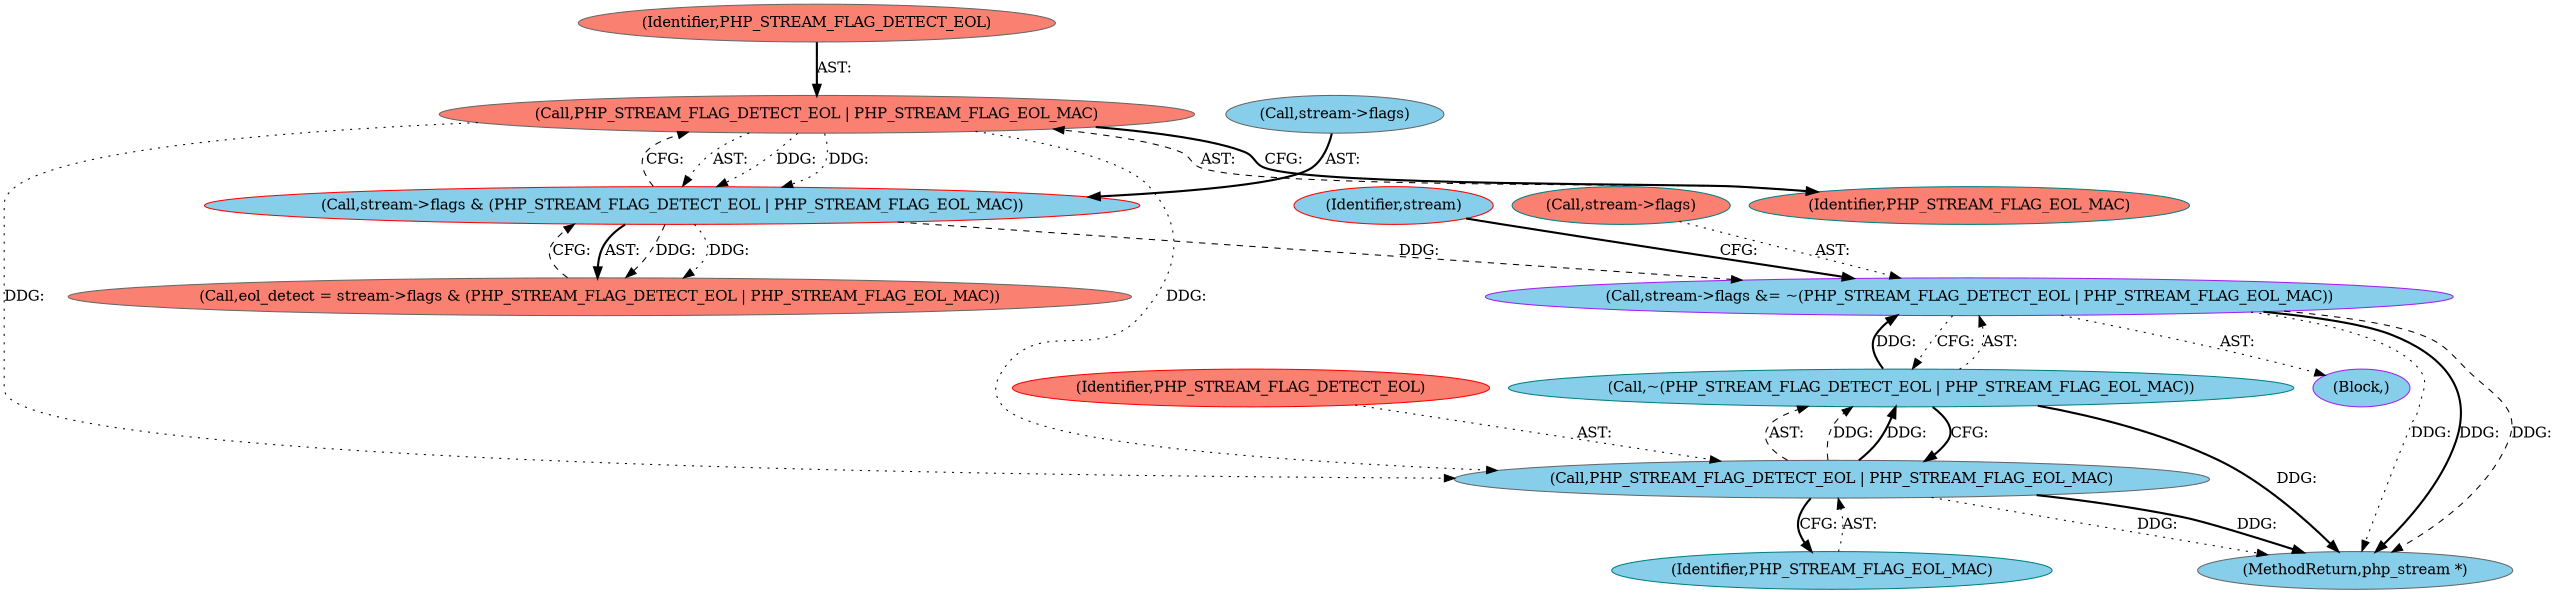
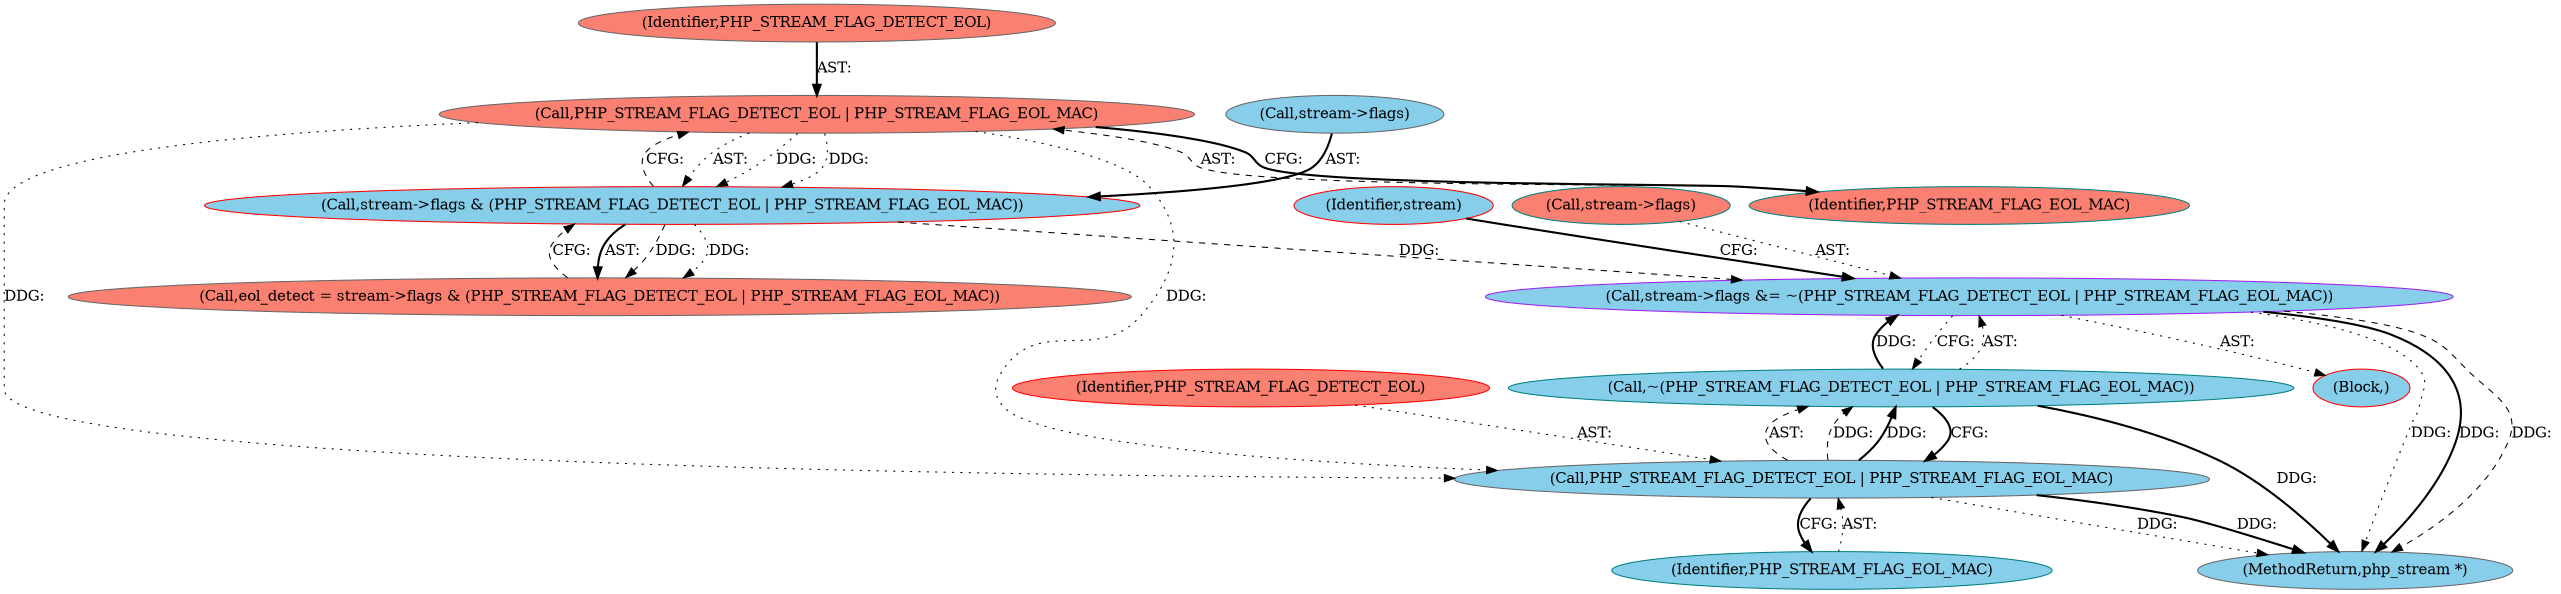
  digraph {
    node [style=filled fillcolor=skyblue color=gray40]
    edge [style=dotted]
    n1 [label="(Call,stream->flags &= ~(PHP_STREAM_FLAG_DETECT_EOL | PHP_STREAM_FLAG_EOL_MAC))" color=purple]
    n2 [label="(Call,~(PHP_STREAM_FLAG_DETECT_EOL | PHP_STREAM_FLAG_EOL_MAC))" color=teal]
    n3 [label="(MethodReturn,php_stream *)"]
-   n4 [label="(Block,)" color=purple]
+   n4 [label="(Block,)" color=red]
    n5 [label="(Call,stream->flags & (PHP_STREAM_FLAG_DETECT_EOL | PHP_STREAM_FLAG_EOL_MAC))" color=red]
    n6 [label="(Call,PHP_STREAM_FLAG_DETECT_EOL | PHP_STREAM_FLAG_EOL_MAC)" fillcolor=salmon]
    n7 [label="(Call,eol_detect = stream->flags & (PHP_STREAM_FLAG_DETECT_EOL | PHP_STREAM_FLAG_EOL_MAC))" fillcolor=salmon]
    n8 [label="(Call,PHP_STREAM_FLAG_DETECT_EOL | PHP_STREAM_FLAG_EOL_MAC)"]
    n9 [label="(Identifier,PHP_STREAM_FLAG_EOL_MAC)" fillcolor=salmon color=teal]
    n10 [label="(Identifier,PHP_STREAM_FLAG_EOL_MAC)" color=teal]
    n11 [label="(Identifier,PHP_STREAM_FLAG_DETECT_EOL)" fillcolor=salmon]
    n12 [label="(Call,stream->flags)"]
    n13 [label="(Identifier,stream)" color=red]
    n14 [label="(Call,stream->flags)" fillcolor=salmon color=teal]
    n15 [label="(Identifier,PHP_STREAM_FLAG_DETECT_EOL)" fillcolor=salmon color=red]
    n1 -> n2 [label="CFG: "]
    n1 -> n3 [label="DDG: "]
    n1 -> n3 [label="DDG: " style=bold]
    n1 -> n3 [label="DDG: " style=dashed]
    n1 -> n4 [label="AST: "]
    n2 -> n1 [label="AST: "]
    n2 -> n1 [label="DDG: " style=bold]
    n2 -> n3 [label="DDG: " style=bold]
    n2 -> n8 [label="CFG: " style=bold]
    n5 -> n1 [label="DDG: " style=dashed]
    n5 -> n6 [label="CFG: " style=dashed]
    n5 -> n7 [label="AST: " style=bold]
    n5 -> n7 [label="DDG: " style=dashed]
    n5 -> n7 [label="DDG: "]
    n6 -> n5 [label="AST: "]
    n6 -> n5 [label="DDG: "]
    n6 -> n5 [label="DDG: "]
    n6 -> n8 [label="DDG: "]
    n6 -> n8 [label="DDG: "]
    n6 -> n9 [label="CFG: " style=bold]
    n7 -> n5 [label="CFG: " style=dashed]
    n8 -> n2 [label="AST: " style=dashed]
    n8 -> n2 [label="DDG: " style=dashed]
    n8 -> n2 [label="DDG: " style=bold]
    n8 -> n3 [label="DDG: "]
    n8 -> n3 [label="DDG: " style=bold]
    n8 -> n10 [label="CFG: " style=bold]
    n9 -> n6 [label="AST: " style=dashed]
    n10 -> n8 [label="AST: "]
    n11 -> n6 [label="AST: " style=bold]
    n12 -> n5 [label="AST: " style=bold]
    n13 -> n1 [label="CFG: " style=bold]
    n14 -> n1 [label="AST: "]
    n15 -> n8 [label="AST: "]
  }
